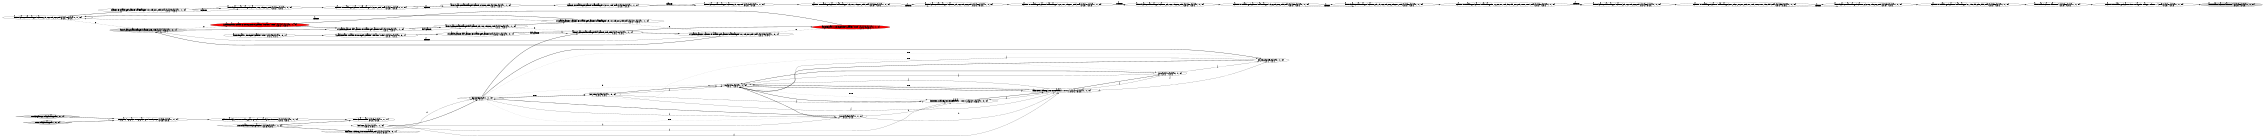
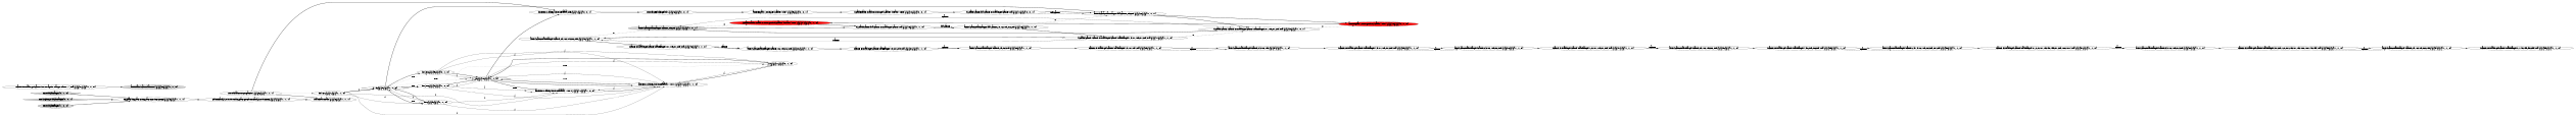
  digraph {
    rankdir=LR
    node [fillcolor=white shape=ellipse style=filled]
    edge [style=bold]
    n1 [label="assertScanContainsRanges(scanner,3,9,102,109,202,209)@@@32@@@['1', '1', '0']"]
    n2 [label="scanner = sstable.getScanner(makeRanges(201,209,1,20,201,209,101,109,1000,1001,150,159),null)@@@33@@@['1', '1', '0']"]
    n3 [label="assertScanContainsRanges(scanner,2,9,102,109,202,209)@@@34@@@['1', '1', '0']"]
    n4 [label="ISSTableScanner fullScanner = sstable.getScanner(null)@@@11@@@['0', '0', '1']"]
    n5 [label="assertScanContainsRanges(fullScanner,205,205)@@@12@@@['1', '1', '1']"]
    n6 [label="ISSTableScanner scanner = sstable.getScanner(makeRanges(101,109,201,209),null)@@@13@@@['1', '0', '1']"]
    n7 [fillcolor=red label="assertEquals(1,store.getLiveSSTables().size())@@@13@@@['0', '1', '0']"]
    n8 [label="scanner = sstable.getScanner(makeRanges(1,20,101,109,201,209),null)@@@27@@@['1', '1', '0']"]
    n9 [label="assertScanContainsRanges(scanner,2,9,102,109,202,209)@@@28@@@['1', '1', '0']"]
    n10 [label="scanner = sstable.getScanner(makeRanges(1,5,6,205,206,209),null)@@@29@@@['1', '1', '0']"]
-   n11 [label="insertRowWithKey(store.metadata,205)@@@7@@@['0', '0', '1']" shape=diamond]
+   n11 [label="insertRowWithKey(store.metadata,205)@@@7@@@['0', '0', '1']"]
+   n12 [label="store.forceBlockingFlush()@@@8@@@['0', '0', '1']"]
    n13 [label="assertEquals(1,store.getSSTables().size())@@@9@@@['0', '0', '1']"]
    n14 [label="SSTableReader sstable = store.getSSTables().iterator().next()@@@10@@@['0', '0', '1']"]
    n15 [label="ISSTableScanner scanner = sstable.getScanner(makeRanges(1,9,101,109,201,209),null)@@@17@@@['1', '1', '0']"]
    n16 [label="assertScanContainsRanges(scanner,2,9,102,109,202,209)@@@18@@@['1', '1', '0']"]
    n17 [fillcolor=lightgray label="assertScanContainsRanges(scanner,205,205)@@@14@@@['1', '0', '1']"]
    n18 [label="scanner = sstable.getScanner(makeRanges(101,109,201,209),null)@@@19@@@['1', '1', '0']"]
    n19 [label="ColumnFamilyStore store = keyspace.getColumnFamilyStore(TABLE)@@@4@@@['1', '1', '1']"]
    n20 [label="store.clearUnsafe()@@@5@@@['1', '1', '1']"]
    n21 [label="assertScanContainsRanges(scanner,102,109,202,209)@@@20@@@['1', '1', '0']"]
    n22 [label="scanner = sstable.getScanner(makeRanges(1,9,201,209),null)@@@21@@@['1', '1', '0']"]
    n23 [label="scanner = sstable.getScanner(makeRanges(0,1,2,20,101,109,150,159,201,209,1000,1001),null)@@@31@@@['1', '1', '0']"]
-   n24 [label="assertFalse(scanner.hasNext())@@@36@@@['1', '1', '0']"]
    n25 [label="scanner = sstable.getScanner(new ArrayList<Range<Token>>(),null)@@@37@@@['1', '1', '0']"]
    n26 [fillcolor=lightgray label="assertFalse(scanner.hasNext())@@@38@@@['1', '1', '0']"]
    n27 [label="insertRowWithKey(store.metadata,i * 100 + j)@@@11@@@['1', '0', '0']"]
    n28 [label="insertRowWithKey(store.metadata,i * 100 + j)@@@11@@@['1', '1', '0']"]
    n29 [label="j < 10@@@10@@@['1', '1', '0']" shape=diamond]
    n30 [label="j++@@@11@@@['0', '1', '0']"]
    n31 [fillcolor=red label="SSTableReader sstable = store.getLiveSSTables().iterator().next()@@@14@@@['0', '1', '0']"]
    n32 [label="scanner = sstable.getScanner(makeRanges(1,9,101,109),null)@@@23@@@['1', '1', '0']"]
    n33 [label="assertScanContainsRanges(scanner,2,9,102,109)@@@24@@@['1', '1', '0']"]
    n34 [label="scanner = sstable.getScanner(makeRanges(1,5,101,109,201,209),null)@@@25@@@['1', '1', '0']"]
    n35 [label="i < 3@@@8@@@['1', '1', '0']" shape=diamond]
    n36 [label="int j = 2@@@9@@@['1', '0', '0']"]
    n37 [label="i++@@@9@@@['1', '1', '0']"]
    n38 [label="int j = 2@@@9@@@['0', '1', '0']"]
    n39 [label="assertScanContainsRanges(scanner,2,5,102,109,202,209)@@@26@@@['1', '1', '0']"]
    n40 [label="ISSTableScanner fullScanner = sstable.getScanner(null)@@@15@@@['1', '1', '0']"]
    n41 [label="assertScanContainsRanges(fullScanner,2,9,102,109,202,209)@@@16@@@['1', '1', '0']"]
+   n42 [fillcolor=lightgray label="testMultipleRanges['0', '1', '0']" shape=diamond]
    n43 [label="Keyspace keyspace = Keyspace.open(KEYSPACE)@@@3@@@['1', '1', '1']"]
    n44 [label="assertScanContainsRanges(scanner,2,5,7,9,102,109,202,205,207,209)@@@30@@@['1', '1', '0']"]
    n45 [fillcolor=lightgray label="testSingleKeyMultipleRanges['0', '0', '1']" shape=diamond]
    n46 [label="assertScanContainsRanges(scanner,2,9,202,209)@@@22@@@['1', '1', '0']"]
-   n47 [label="store.disableAutoCompaction()@@@6@@@['1', '1', '1']" shape=diamond]
+   n47 [label="store.disableAutoCompaction()@@@6@@@['1', '1', '1']"]
    n48 [label="int i = 0@@@7@@@['1', '1', '0']"]
-   n49 [fillcolor=lightgray label="testMultipleRanges['1', '0', '0']" shape=diamond]
+   n49 [fillcolor=lightgray label="testMultipleRanges['1', '0', '0']"]
    n50 [label="scanner = sstable.getScanner(makeRanges(0,1,150,159,250,259),null)@@@35@@@['1', '1', '0']"]
    n1 -> n2
    n2 -> n3
    n2 -> n3 [label=scanner style=solid]
    n3 -> n50
    n4 -> n5 [label=fullScanner style=solid]
    n4 -> n5
    n5 -> n6
    n5 -> n7
    n6 -> n7 [label=0 style=dashed]
    n6 -> n17
    n6 -> n17 [label=scanner style=solid]
    n7 -> n31
    n8 -> n9 [label=scanner style=solid]
    n8 -> n9
    n9 -> n10
    n10 -> n44
    n10 -> n44 [label=scanner style=solid]
+   n11 -> n12
+   n12 -> n13
    n13 -> n14
    n14 -> n4
    n15 -> n6 [label=0 style=dashed]
    n15 -> n16 [label=scanner style=solid]
    n15 -> n16
    n16 -> n17 [label=0 style=dashed]
    n16 -> n18
    n17 -> n31 [label=0 style=dashed]
    n17 -> n40
    n18 -> n21
    n18 -> n21 [label=scanner style=solid]
    n19 -> n20
    n21 -> n22
    n22 -> n46 [label=scanner style=solid]
    n22 -> n46
    n23 -> n1 [label=scanner style=solid]
    n23 -> n1
-   n24 -> n25
    n25 -> n26
    n27 -> n28
    n28 -> n27 [label=j style=solid]
    n28 -> n29
    n28 -> n29 [label=j style=solid]
    n28 -> n30
    n29 -> n27 [label=true style=dotted]
    n29 -> n27
    n29 -> n28 [label=true style=dotted]
    n29 -> n28
-   n29 -> n37
+   n29 -> n11
    n30 -> n28 [label=j style=solid]
    n30 -> n29
    n30 -> n29 [label=j style=solid]
    n31 -> n40
    n32 -> n33
    n32 -> n33 [label=scanner style=solid]
    n33 -> n34
    n34 -> n39
    n34 -> n39 [label=scanner style=solid]
    n35 -> n5
-   n35 -> n29 [label=0 style=dotted]
+   n35 -> n29 [label=true style=dotted]
    n35 -> n36 [label=true style=dotted]
    n35 -> n36
-   n35 -> n37 [label=true style=dotted]
+   n35 -> n37 [label=true]
    n35 -> n38 [label=true style=dotted]
    n35 -> n38
    n36 -> n27 [label=j style=solid]
    n36 -> n28 [label=j style=solid]
    n36 -> n29 [label=j style=solid]
    n36 -> n29
    n36 -> n30 [label=true style=dotted]
    n37 -> n27 [label=i style=solid]
    n37 -> n28 [label=i style=solid]
    n37 -> n35
    n37 -> n35 [label=i style=solid]
    n38 -> n28 [label=j style=solid]
    n38 -> n29
    n38 -> n29 [label=j style=solid]
-   n30 -> n38 [label=j style=solid]
+   n38 -> n30 [label=j style=solid]
    n39 -> n8
    n40 -> n41
    n40 -> n41 [label=fullScanner style=solid]
    n41 -> n5 [label=0 style=dashed]
    n41 -> n15
+   n42 -> n43
    n43 -> n19
    n44 -> n23
    n45 -> n43
    n46 -> n32
    n47 -> n11
    n47 -> n20
    n47 -> n48 [style=dotted]
    n48 -> n27 [label=i style=solid]
    n48 -> n28 [label=i style=solid]
    n48 -> n35
    n48 -> n35 [label=i style=solid]
    n48 -> n37 [label=i style=solid]
    n49 -> n43
-   n50 -> n24
  }
